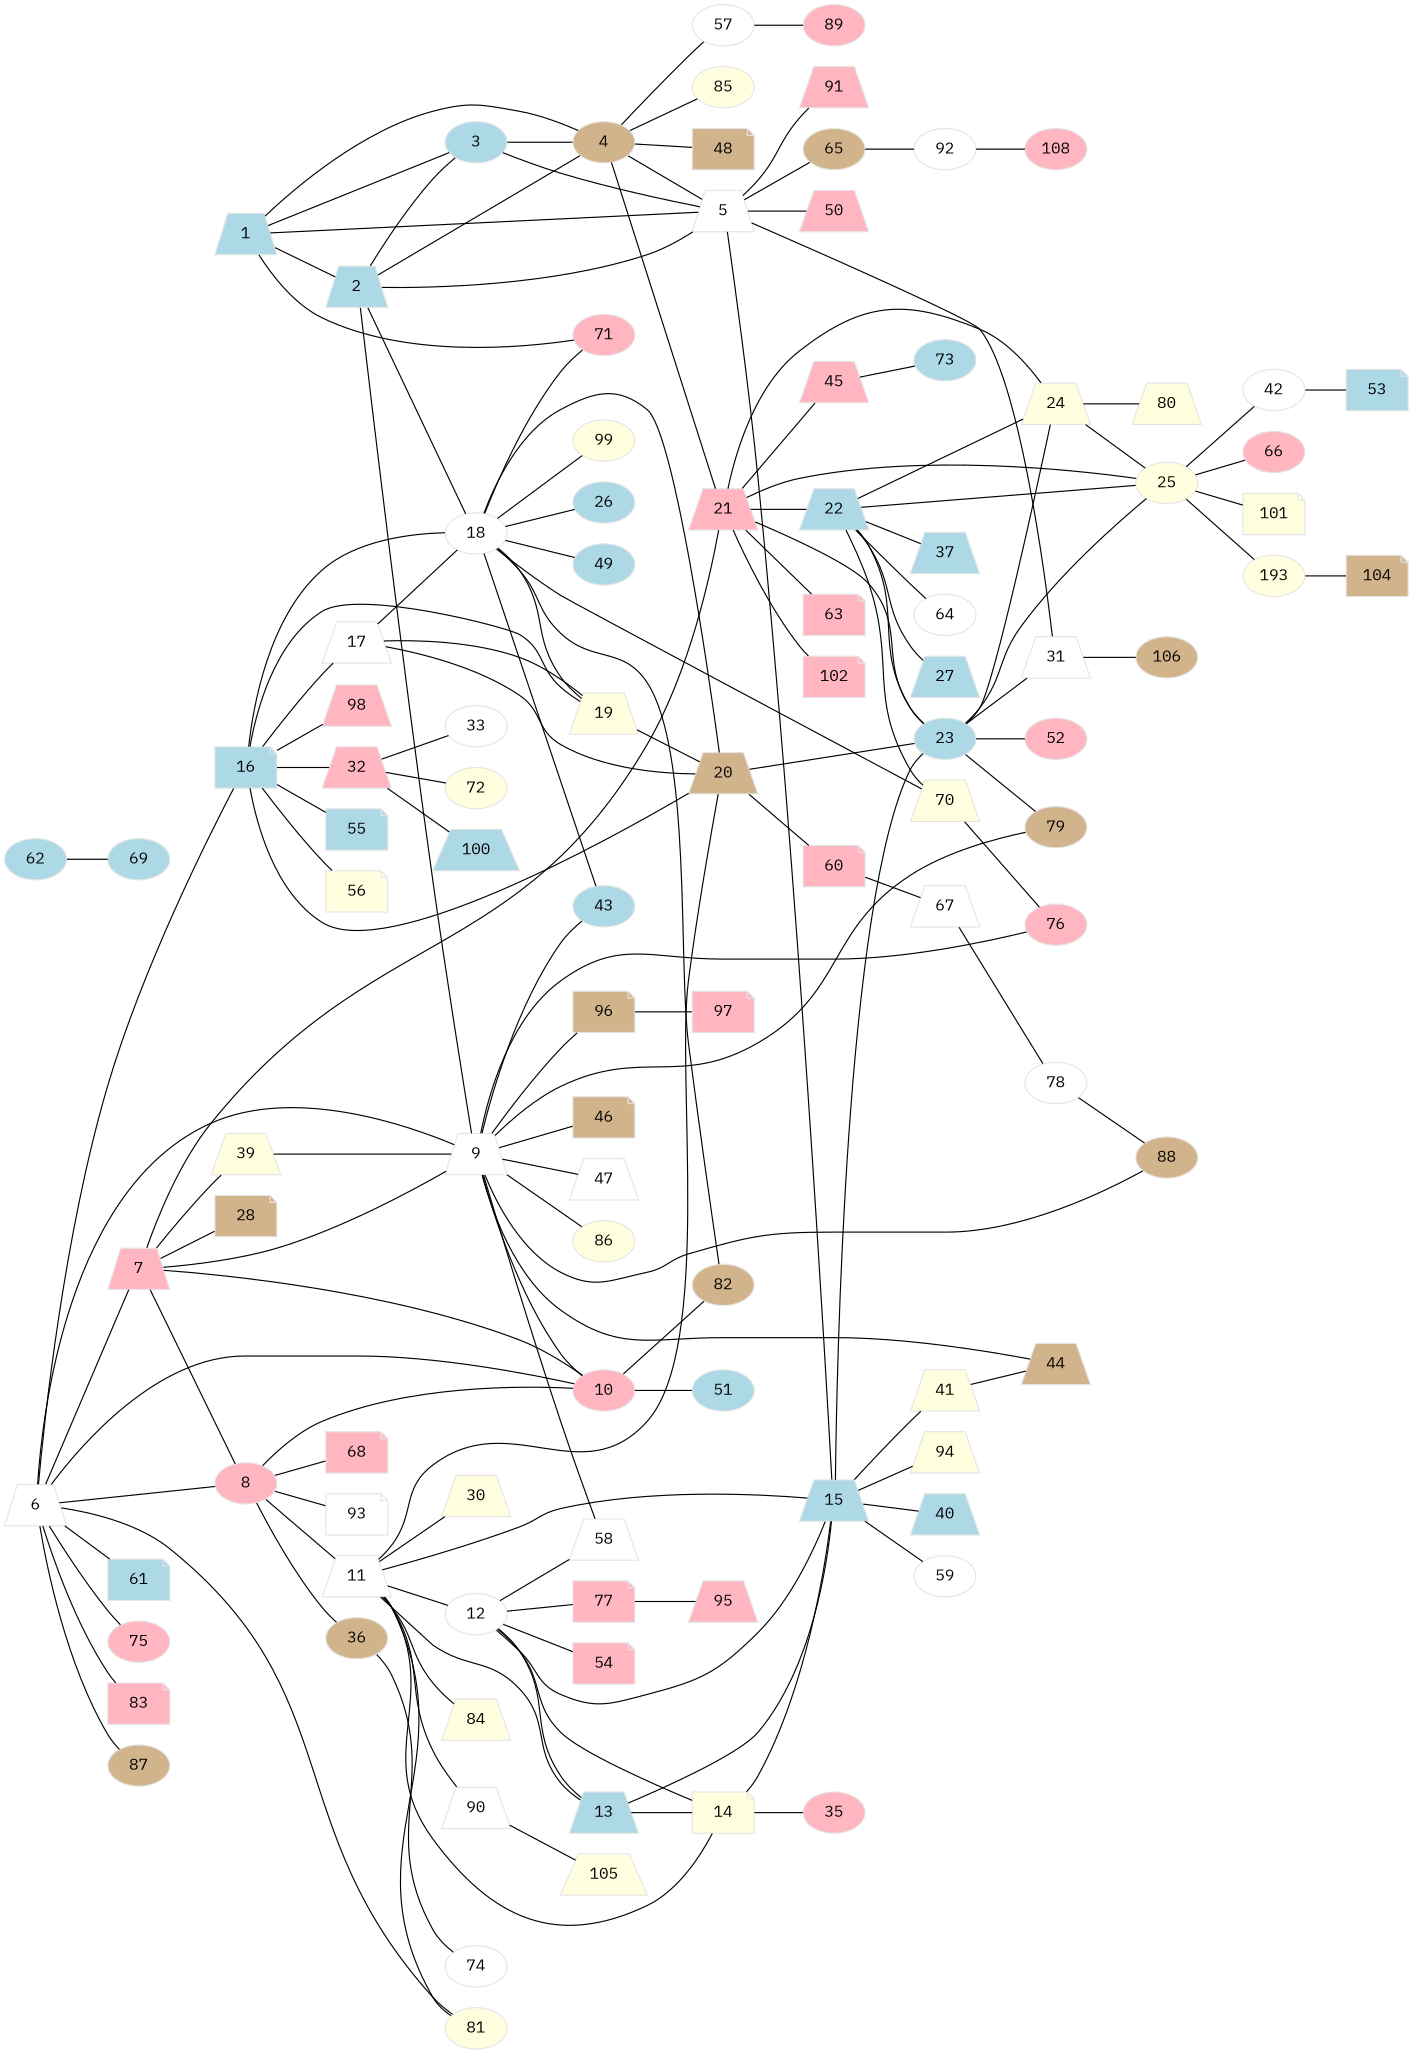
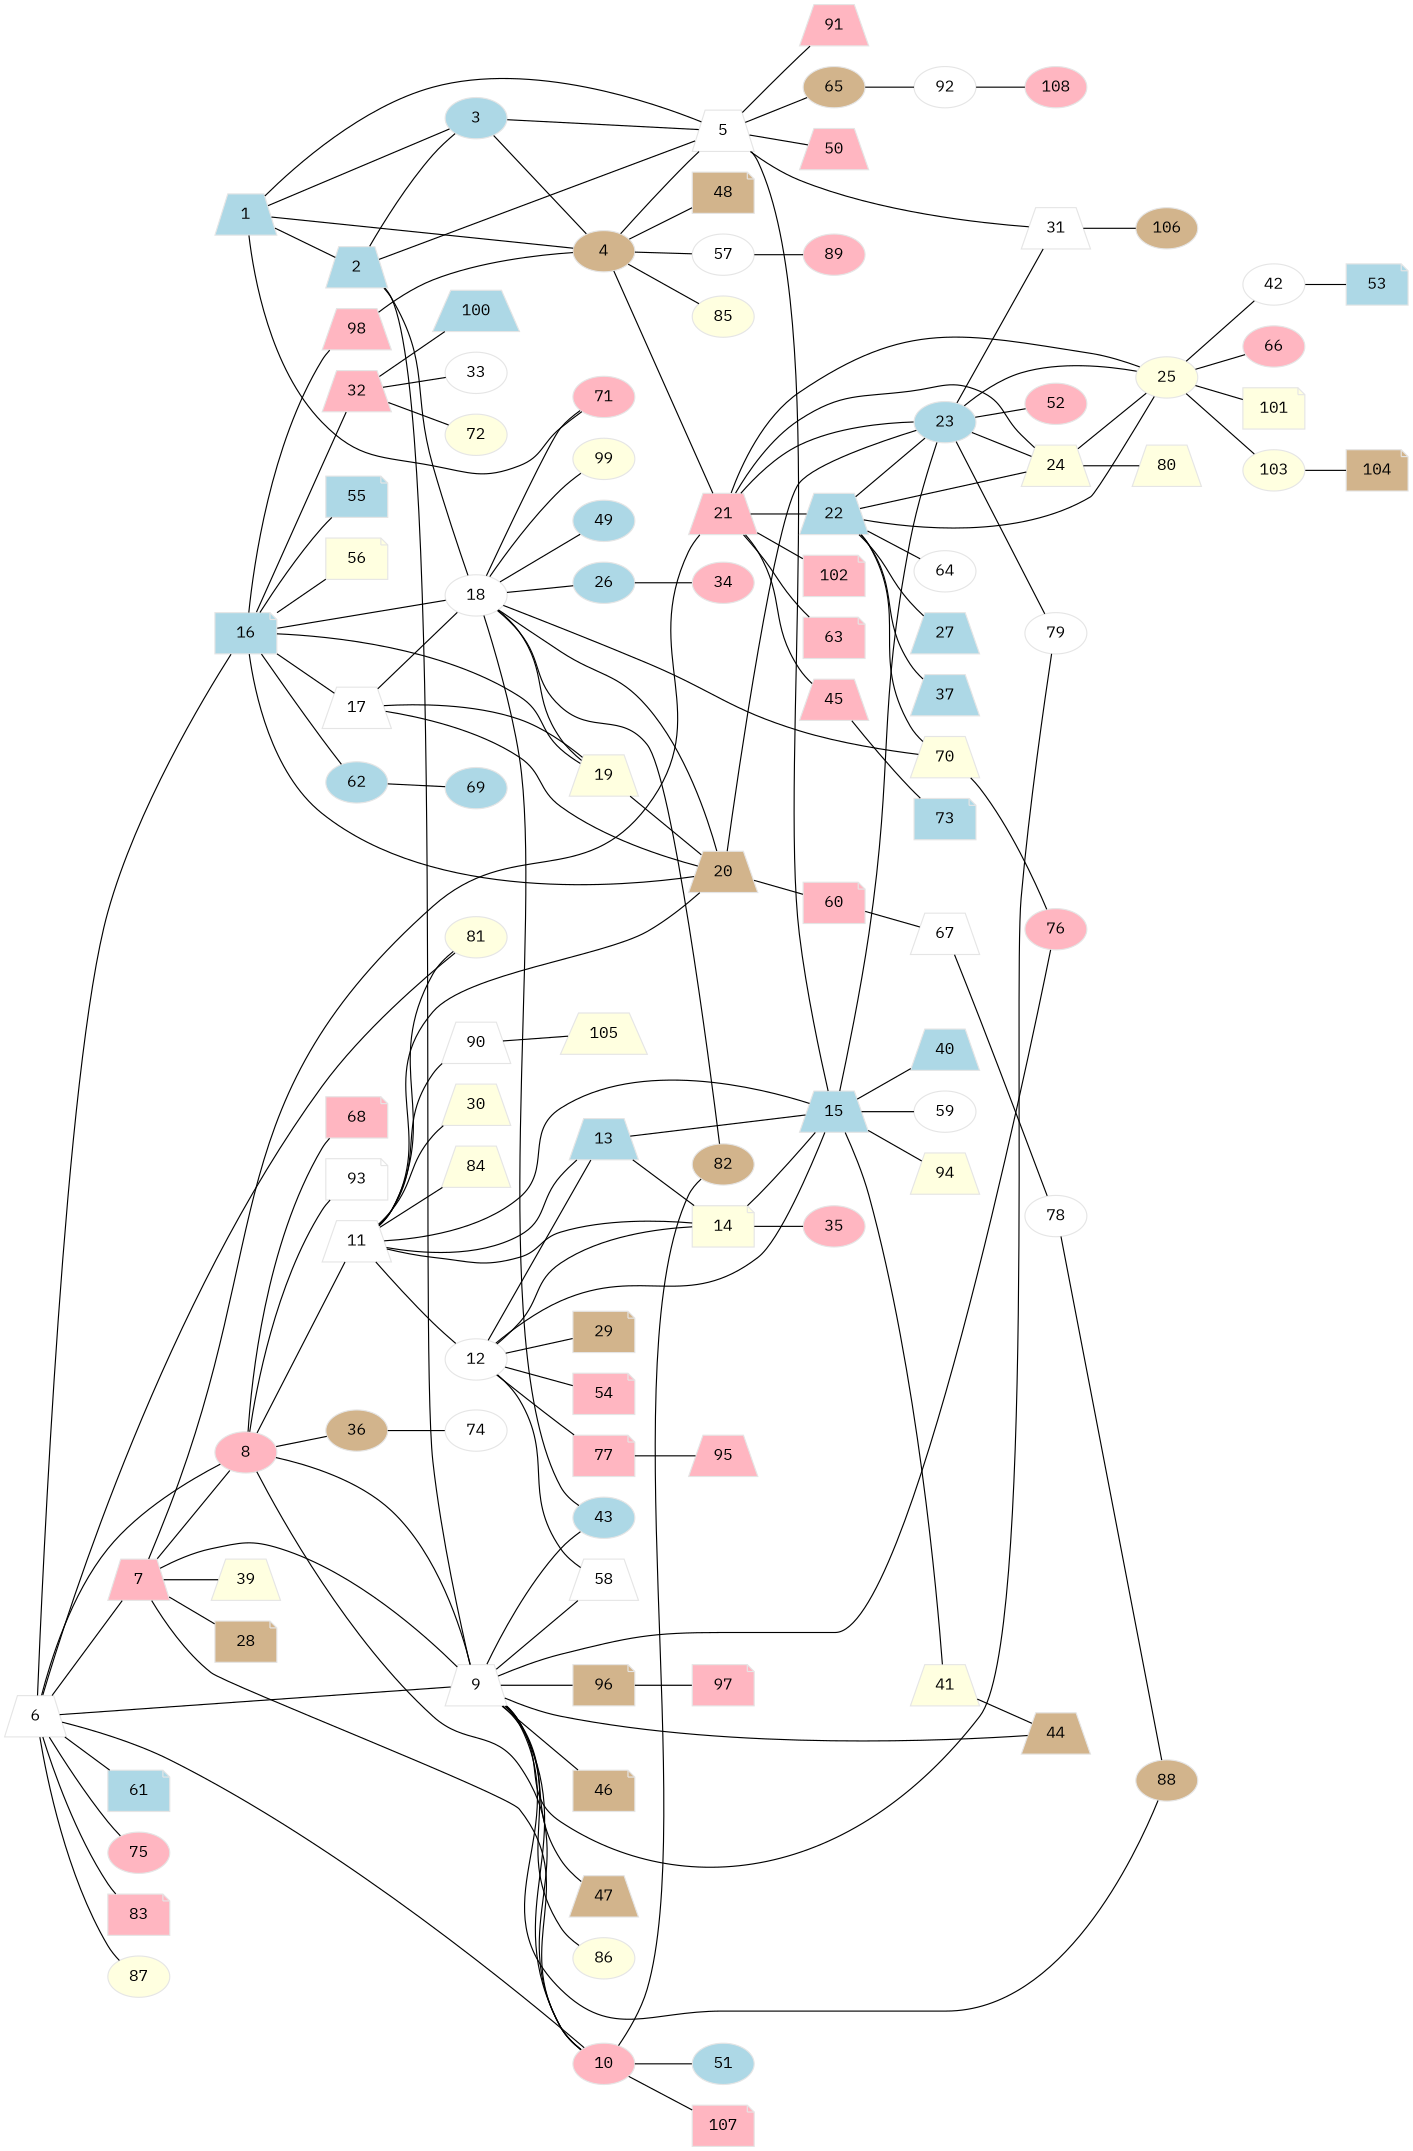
  graph {
    fontname="IBM Plex Mono"
    rankdir=LR
    node [color=gray90 fillcolor=lightpink fontname="IBM Plex Mono" shape=ellipse style=filled]
    edge [fontname="IBM Plex Mono"]
    1 [fillcolor=lightblue shape=trapezium]
    2 [fillcolor=lightblue shape=trapezium]
    3 [fillcolor=lightblue]
    4 [fillcolor=tan]
    5 [fillcolor=white shape=trapezium]
    71
    9 [fillcolor=white shape=trapezium]
    18 [fillcolor=white]
    21 [shape=trapezium]
    48 [fillcolor=tan shape=note]
    57 [fillcolor=white]
    85 [fillcolor=lightyellow]
    15 [fillcolor=lightblue shape=trapezium]
    31 [fillcolor=white shape=trapezium]
    50 [shape=trapezium]
    65 [fillcolor=tan]
    91 [shape=trapezium]
    10
    43 [fillcolor=lightblue]
    44 [fillcolor=tan shape=trapezium]
    46 [fillcolor=tan shape=note]
-   47 [fillcolor=white shape=trapezium]
+   47 [fillcolor=tan shape=trapezium]
    58 [fillcolor=white shape=trapezium]
    76
-   79 [fillcolor=tan]
+   79 [fillcolor=white]
    86 [fillcolor=lightyellow]
    88 [fillcolor=tan]
    96 [fillcolor=tan shape=note]
    82 [fillcolor=tan]
    20 [fillcolor=tan shape=trapezium]
    19 [fillcolor=lightyellow shape=trapezium]
    26 [fillcolor=lightblue]
    49 [fillcolor=lightblue]
    70 [fillcolor=lightyellow shape=trapezium]
    99 [fillcolor=lightyellow]
    23 [fillcolor=lightblue]
    22 [fillcolor=lightblue shape=trapezium]
    24 [fillcolor=lightyellow shape=trapezium]
    25 [fillcolor=lightyellow]
    45 [shape=trapezium]
    63 [shape=note]
    102 [shape=note]
    89
    40 [fillcolor=lightblue shape=trapezium]
    41 [fillcolor=lightyellow shape=trapezium]
    59 [fillcolor=white]
    94 [fillcolor=lightyellow shape=trapezium]
    106 [fillcolor=tan]
    92 [fillcolor=white]
    6 [fillcolor=white shape=trapezium]
    7 [shape=trapezium]
    8
    16 [fillcolor=lightblue shape=note]
    61 [fillcolor=lightblue shape=note]
    75
    81 [fillcolor=lightyellow]
    83 [shape=note]
-   87 [fillcolor=tan]
+   87 [fillcolor=lightyellow]
    28 [fillcolor=tan shape=note]
    39 [fillcolor=lightyellow shape=trapezium]
    11 [fillcolor=white shape=trapezium]
    36 [fillcolor=tan]
    68 [shape=note]
    93 [fillcolor=white shape=note]
    51 [fillcolor=lightblue]
+   107 [shape=note]
    17 [fillcolor=white shape=trapezium]
    32 [shape=trapezium]
    55 [fillcolor=lightblue shape=note]
    56 [fillcolor=lightyellow shape=note]
    62 [fillcolor=lightblue]
    98 [shape=trapezium]
    12 [fillcolor=white]
    13 [fillcolor=lightblue shape=trapezium]
    14 [fillcolor=lightyellow shape=note]
    30 [fillcolor=lightyellow shape=trapezium]
    84 [fillcolor=lightyellow shape=trapezium]
    90 [fillcolor=white shape=trapezium]
    74 [fillcolor=white]
    97 [shape=note]
+   29 [fillcolor=tan shape=note]
    54 [shape=note]
    77 [shape=note]
    35
    60 [shape=note]
    105 [fillcolor=lightyellow shape=trapezium]
    95 [shape=trapezium]
    52
    33 [fillcolor=white]
    72 [fillcolor=lightyellow]
    100 [fillcolor=lightblue shape=trapezium]
    69 [fillcolor=lightblue]
+   34
    67 [fillcolor=white shape=trapezium]
    27 [fillcolor=lightblue shape=trapezium]
    37 [fillcolor=lightblue shape=trapezium]
    64 [fillcolor=white]
    80 [fillcolor=lightyellow shape=trapezium]
    42 [fillcolor=white]
    66
    101 [fillcolor=lightyellow shape=note]
-   103 [fillcolor=lightyellow label=193]
-   73 [fillcolor=lightblue]
+   103 [fillcolor=lightyellow]
+   73 [fillcolor=lightblue shape=note]
    53 [fillcolor=lightblue shape=note]
    104 [fillcolor=tan shape=note]
    78 [fillcolor=white]
    108
    1 -- 2
    1 -- 3
    1 -- 4
    1 -- 5
    1 -- 71
    2 -- 3
-   2 -- 4
+   98 -- 4
    2 -- 5
    2 -- 9
    2 -- 18
    3 -- 4
    3 -- 5
    4 -- 5
    4 -- 21
    4 -- 48
    4 -- 57
    4 -- 85
    5 -- 15
    5 -- 31
    5 -- 50
    5 -- 65
    5 -- 91
    9 -- 10
    9 -- 43
    9 -- 44
    9 -- 46
    9 -- 47
    9 -- 58
    9 -- 76
    9 -- 79
    9 -- 86
    9 -- 88
    9 -- 96
    18 -- 71
    18 -- 43
    18 -- 82
    18 -- 20
    18 -- 19
    18 -- 26
    18 -- 49
    18 -- 70
    18 -- 99
    21 -- 23
    21 -- 22
    21 -- 24
    21 -- 25
    21 -- 45
    21 -- 63
    21 -- 102
    57 -- 89
    15 -- 23
    15 -- 40
    15 -- 41
    15 -- 59
    15 -- 94
    31 -- 106
    65 -- 92
    10 -- 82
    10 -- 51
+   10 -- 107
    96 -- 97
    20 -- 23
    20 -- 60
    19 -- 20
+   26 -- 34
    70 -- 76
    23 -- 31
    23 -- 79
    23 -- 24
    23 -- 25
    23 -- 52
    22 -- 70
    22 -- 23
    22 -- 24
    22 -- 25
    22 -- 27
    22 -- 37
    22 -- 64
    24 -- 25
    24 -- 80
    25 -- 42
    25 -- 66
    25 -- 101
    25 -- 103
    45 -- 73
    41 -- 44
    92 -- 108
    6 -- 9
    6 -- 10
    6 -- 7
    6 -- 8
    6 -- 16
    6 -- 61
    6 -- 75
    6 -- 81
    6 -- 83
    6 -- 87
    7 -- 9
    7 -- 21
    7 -- 10
    7 -- 8
    7 -- 28
    7 -- 39
-   39 -- 9
+   8 -- 9
    8 -- 10
    8 -- 11
    8 -- 36
    8 -- 68
    8 -- 93
    16 -- 18
    16 -- 20
    16 -- 19
    16 -- 17
    16 -- 32
    16 -- 55
    16 -- 56
+   16 -- 62
    16 -- 98
    11 -- 15
    11 -- 20
    11 -- 81
    11 -- 12
    11 -- 13
    11 -- 14
    11 -- 30
    11 -- 84
    11 -- 90
    36 -- 74
    17 -- 18
    17 -- 20
    17 -- 19
    32 -- 33
    32 -- 72
    32 -- 100
    62 -- 69
    12 -- 15
    12 -- 58
    12 -- 13
    12 -- 14
+   12 -- 29
    12 -- 54
    12 -- 77
    13 -- 15
    13 -- 14
    14 -- 15
    14 -- 35
    90 -- 105
    77 -- 95
    60 -- 67
    67 -- 78
    42 -- 53
    103 -- 104
    78 -- 88
  }
